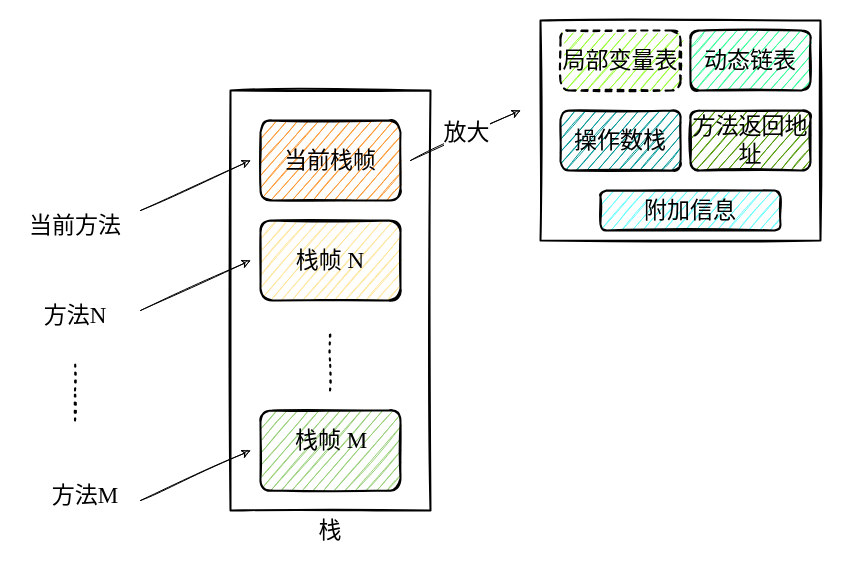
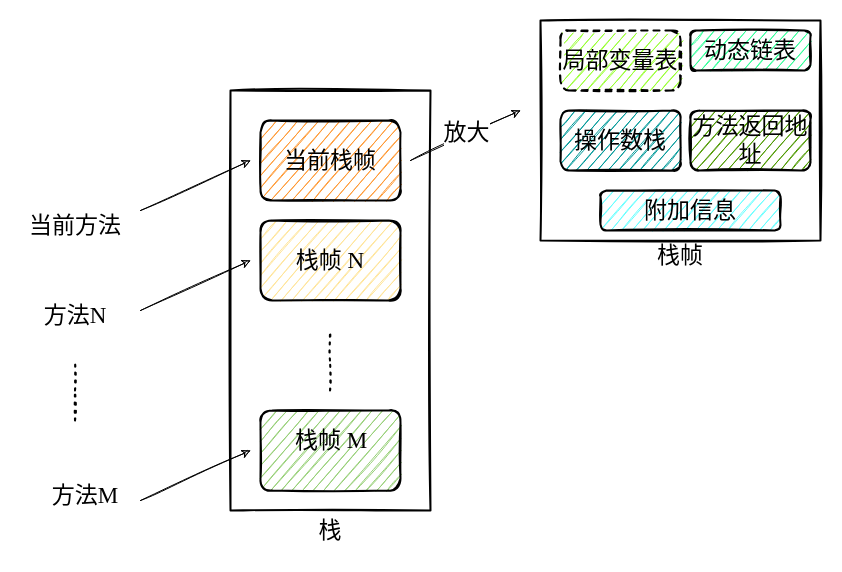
  <mxCell id="0" />
  <mxCell id="1" parent="0" />
  <mxCell id="2" value="" style="rounded=0;whiteSpace=wrap;html=1;sketch=1;strokeWidth=2;" vertex="1" parent="1"><mxGeometry x="230" y="90" width="200" height="420" as="geometry" /></mxCell>
  <mxCell id="3" value="" style="rounded=1;whiteSpace=wrap;html=1;sketch=1;strokeWidth=2;fillColor=#FF9933;" vertex="1" parent="1"><mxGeometry x="260" y="120" width="140" height="80" as="geometry" /></mxCell>
  <mxCell id="4" value="" style="rounded=1;whiteSpace=wrap;html=1;sketch=1;strokeWidth=2;fillColor=#FFE599;" vertex="1" parent="1"><mxGeometry x="260" y="220" width="140" height="80" as="geometry" /></mxCell>
  <mxCell id="5" value="" style="rounded=1;whiteSpace=wrap;html=1;sketch=1;strokeWidth=2;fillColor=#97D077;" vertex="1" parent="1"><mxGeometry x="260" y="410" width="140" height="80" as="geometry" /></mxCell>
  <mxCell id="6" value="" style="endArrow=none;dashed=1;html=1;dashPattern=1 3;strokeWidth=2;rounded=0;sketch=1;" edge="1" parent="1"><mxGeometry width="50" height="50" relative="1" as="geometry"><mxPoint x="329.5" y="390" as="sourcePoint" /><mxPoint x="329.5" y="330" as="targetPoint" /><Array as="points"><mxPoint x="329.5" y="360" /></Array></mxGeometry></mxCell>
  <mxCell id="7" value="&lt;font face=&quot;Ma Shan Zheng&quot; data-font-src=&quot;https://fonts.googleapis.com/css?family=Ma+Shan+Zheng&quot; style=&quot;font-size: 23px;&quot;&gt;栈&lt;/font&gt;" style="text;html=1;strokeColor=none;fillColor=none;align=center;verticalAlign=middle;whiteSpace=wrap;rounded=0;sketch=1;fontFamily=Ma Ha Zheng;fontSource=https%3A%2F%2Ffonts.googleapis.com%2Fcss%3Ffamily%3DMa%2BHa%2BZheng;fontSize=23;" vertex="1" parent="1"><mxGeometry x="300" y="510" width="60" height="40" as="geometry" /></mxCell>
  <mxCell id="8" value="当前栈帧" style="text;html=1;strokeColor=none;fillColor=none;align=center;verticalAlign=middle;whiteSpace=wrap;rounded=0;sketch=1;fontFamily=Ma Shan Zheng;fontSource=https%3A%2F%2Ffonts.googleapis.com%2Fcss%3Ffamily%3DMa%2BShan%2BZheng;fontSize=23;" vertex="1" parent="1"><mxGeometry x="280" y="140" width="100" height="40" as="geometry" /></mxCell>
  <mxCell id="9" value="栈帧 N" style="text;html=1;strokeColor=none;fillColor=none;align=center;verticalAlign=middle;whiteSpace=wrap;rounded=0;sketch=1;fontFamily=Ma Shan Zheng;fontSource=https%3A%2F%2Ffonts.googleapis.com%2Fcss%3Ffamily%3DMa%2BShan%2BZheng;fontSize=23;" vertex="1" parent="1"><mxGeometry x="280" y="240" width="100" height="40" as="geometry" /></mxCell>
  <mxCell id="10" value="栈帧 M" style="text;html=1;strokeColor=none;fillColor=none;align=center;verticalAlign=middle;whiteSpace=wrap;rounded=0;sketch=1;fontFamily=Ma Shan Zheng;fontSource=https%3A%2F%2Ffonts.googleapis.com%2Fcss%3Ffamily%3DMa%2BShan%2BZheng;fontSize=23;" vertex="1" parent="1"><mxGeometry x="281" y="420" width="100" height="40" as="geometry" /></mxCell>
  <mxCell id="11" value="" style="endArrow=classic;html=1;rounded=0;sketch=1;fontFamily=Ma Shan Zheng;fontSource=https%3A%2F%2Ffonts.googleapis.com%2Fcss%3Ffamily%3DMa%2BShan%2BZheng;fontSize=23;" edge="1" parent="1"><mxGeometry width="50" height="50" relative="1" as="geometry"><mxPoint x="140" y="210" as="sourcePoint" /><mxPoint x="250" y="160" as="targetPoint" /><Array as="points" /></mxGeometry></mxCell>
  <mxCell id="12" value="当前方法" style="text;html=1;strokeColor=none;fillColor=none;align=center;verticalAlign=middle;whiteSpace=wrap;rounded=0;sketch=1;fontFamily=Ma Shan Zheng;fontSource=https%3A%2F%2Ffonts.googleapis.com%2Fcss%3Ffamily%3DMa%2BShan%2BZheng;fontSize=23;" vertex="1" parent="1"><mxGeometry x="20" y="210" width="110" height="30" as="geometry" /></mxCell>
  <mxCell id="13" value="" style="endArrow=classic;html=1;rounded=0;sketch=1;fontFamily=Ma Shan Zheng;fontSource=https%3A%2F%2Ffonts.googleapis.com%2Fcss%3Ffamily%3DMa%2BShan%2BZheng;fontSize=23;" edge="1" parent="1"><mxGeometry width="50" height="50" relative="1" as="geometry"><mxPoint x="140" y="310" as="sourcePoint" /><mxPoint x="250" y="260" as="targetPoint" /><Array as="points" /></mxGeometry></mxCell>
  <mxCell id="14" value="方法N" style="text;html=1;strokeColor=none;fillColor=none;align=center;verticalAlign=middle;whiteSpace=wrap;rounded=0;sketch=1;fontFamily=Ma Shan Zheng;fontSource=https%3A%2F%2Ffonts.googleapis.com%2Fcss%3Ffamily%3DMa%2BShan%2BZheng;fontSize=23;" vertex="1" parent="1"><mxGeometry x="20" y="300" width="110" height="30" as="geometry" /></mxCell>
  <mxCell id="15" value="" style="endArrow=classic;html=1;rounded=0;sketch=1;fontFamily=Ma Shan Zheng;fontSource=https%3A%2F%2Ffonts.googleapis.com%2Fcss%3Ffamily%3DMa%2BShan%2BZheng;fontSize=23;" edge="1" parent="1"><mxGeometry width="50" height="50" relative="1" as="geometry"><mxPoint x="140" y="500" as="sourcePoint" /><mxPoint x="250" y="450" as="targetPoint" /><Array as="points" /></mxGeometry></mxCell>
  <mxCell id="16" value="方法M" style="text;html=1;strokeColor=none;fillColor=none;align=center;verticalAlign=middle;whiteSpace=wrap;rounded=0;sketch=1;fontFamily=Ma Shan Zheng;fontSource=https%3A%2F%2Ffonts.googleapis.com%2Fcss%3Ffamily%3DMa%2BShan%2BZheng;fontSize=23;" vertex="1" parent="1"><mxGeometry x="30" y="480" width="110" height="30" as="geometry" /></mxCell>
  <mxCell id="17" value="" style="endArrow=none;dashed=1;html=1;dashPattern=1 3;strokeWidth=2;rounded=0;sketch=1;" edge="1" parent="1"><mxGeometry width="50" height="50" relative="1" as="geometry"><mxPoint x="74.5" y="420" as="sourcePoint" /><mxPoint x="74.5" y="360" as="targetPoint" /><Array as="points"><mxPoint x="74.5" y="390" /></Array></mxGeometry></mxCell>
  <mxCell id="18" value="" style="endArrow=classic;html=1;rounded=0;sketch=1;fontFamily=Ma Shan Zheng;fontSource=https%3A%2F%2Ffonts.googleapis.com%2Fcss%3Ffamily%3DMa%2BShan%2BZheng;fontSize=23;" edge="1" parent="1"><mxGeometry width="50" height="50" relative="1" as="geometry"><mxPoint x="410" y="160" as="sourcePoint" /><mxPoint x="520" y="110" as="targetPoint" /><Array as="points" /></mxGeometry></mxCell>
  <mxCell id="19" value="放大" style="edgeLabel;html=1;align=center;verticalAlign=middle;resizable=0;points=[];fontSize=23;fontFamily=Ma Shan Zheng;" vertex="1" connectable="0" parent="18"><mxGeometry x="0.021" y="3" relative="1" as="geometry"><mxPoint as="offset" /></mxGeometry></mxCell>
  <mxCell id="20" value="" style="rounded=0;whiteSpace=wrap;html=1;sketch=1;fontFamily=Ma Shan Zheng;fontSource=https%3A%2F%2Ffonts.googleapis.com%2Fcss%3Ffamily%3DMa%2BShan%2BZheng;fontSize=23;strokeWidth=2;fillColor=#FFFFFF;" vertex="1" parent="1"><mxGeometry x="540" y="20" width="280" height="220" as="geometry" /></mxCell>
+ <mxCell id="21" value="栈帧" style="text;html=1;strokeColor=none;fillColor=none;align=center;verticalAlign=middle;whiteSpace=wrap;rounded=0;sketch=1;fontFamily=Ma Shan Zheng;fontSource=https%3A%2F%2Ffonts.googleapis.com%2Fcss%3Ffamily%3DMa%2BShan%2BZheng;fontSize=23;" vertex="1" parent="1"><mxGeometry x="650" y="240" width="60" height="30" as="geometry" /></mxCell>
  <mxCell id="22" value="局部变量表" style="rounded=1;whiteSpace=wrap;html=1;sketch=1;fontFamily=Ma Shan Zheng;fontSource=https%3A%2F%2Ffonts.googleapis.com%2Fcss%3Ffamily%3DMa%2BShan%2BZheng;fontSize=23;strokeWidth=2;fillColor=#99FF33;dashed=1;" vertex="1" parent="1"><mxGeometry x="560" y="30" width="120" height="60" as="geometry" /></mxCell>
- <mxCell id="23" value="动态链表" style="rounded=1;whiteSpace=wrap;html=1;sketch=1;fontFamily=Ma Shan Zheng;fontSource=https%3A%2F%2Ffonts.googleapis.com%2Fcss%3Ffamily%3DMa%2BShan%2BZheng;fontSize=23;strokeWidth=2;fillColor=#33FF99;" vertex="1" parent="1"><mxGeometry x="690" y="30" width="120" height="60" as="geometry" /></mxCell>
+ <mxCell id="23" value="动态链表" style="rounded=1;whiteSpace=wrap;html=1;sketch=1;fontFamily=Ma Shan Zheng;fontSource=https%3A%2F%2Ffonts.googleapis.com%2Fcss%3Ffamily%3DMa%2BShan%2BZheng;fontSize=23;strokeWidth=2;fillColor=#33FF99;" vertex="1" parent="1"><mxGeometry x="690" y="30" width="120" height="40" as="geometry" /></mxCell>
  <mxCell id="24" value="操作数栈" style="rounded=1;whiteSpace=wrap;html=1;sketch=1;fontFamily=Ma Shan Zheng;fontSource=https%3A%2F%2Ffonts.googleapis.com%2Fcss%3Ffamily%3DMa%2BShan%2BZheng;fontSize=23;strokeWidth=2;fillColor=#009999;" vertex="1" parent="1"><mxGeometry x="560" y="110" width="120" height="60" as="geometry" /></mxCell>
  <mxCell id="25" value="方法返回地址" style="rounded=1;whiteSpace=wrap;html=1;sketch=1;fontFamily=Ma Shan Zheng;fontSource=https%3A%2F%2Ffonts.googleapis.com%2Fcss%3Ffamily%3DMa%2BShan%2BZheng;fontSize=23;strokeWidth=2;fillColor=#4d9900;" vertex="1" parent="1"><mxGeometry x="690" y="110" width="120" height="60" as="geometry" /></mxCell>
  <mxCell id="26" value="附加信息" style="rounded=1;whiteSpace=wrap;html=1;sketch=1;fontFamily=Ma Shan Zheng;fontSource=https%3A%2F%2Ffonts.googleapis.com%2Fcss%3Ffamily%3DMa%2BShan%2BZheng;fontSize=23;strokeWidth=2;fillColor=#66FFFF;" vertex="1" parent="1"><mxGeometry x="600" y="190" width="180" height="40" as="geometry" /></mxCell>
